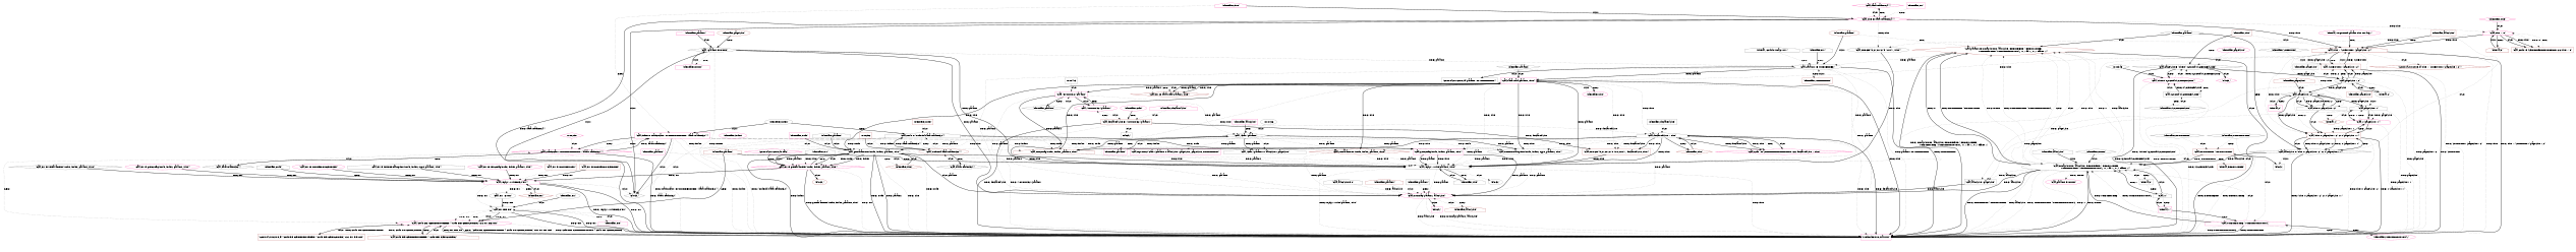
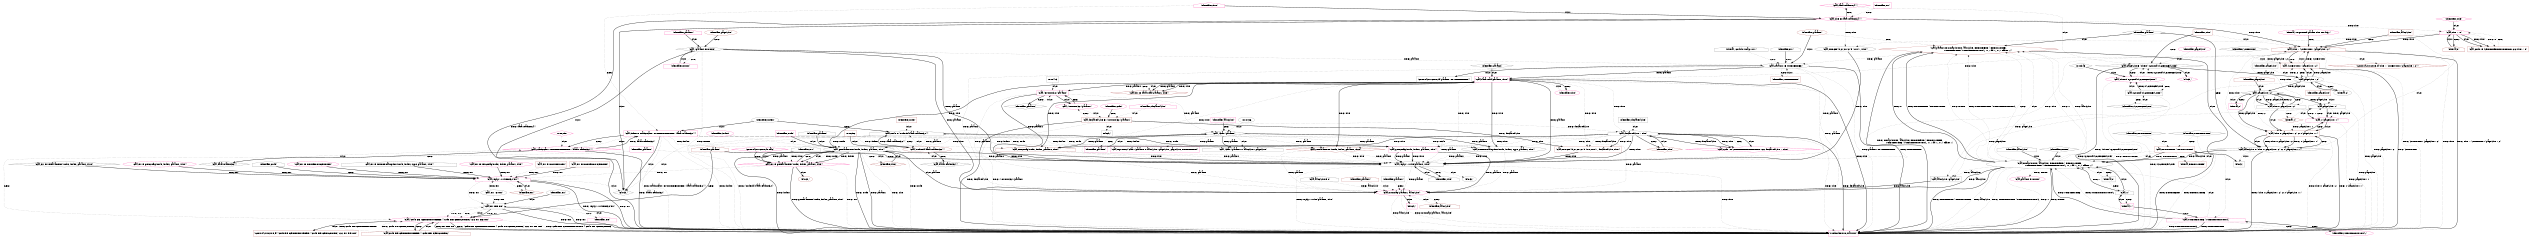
  digraph {
    node [color=gray40 shape=box]
    edge [style=dotted]
    n1 [label="(Call,getParameter(node, index, params, size))" shape=ellipse]
    n2 [color=deeppink label="(Call,err = getParameter(node, index, params, size))" shape=diamond]
    n3 [label="(Call,reply->write(params, size))" shape=house]
    n4 [color=deeppink label="(Call,munmap(params, allocSize))" shape=ellipse]
    n5 [color=brown label="(Identifier,size)" shape=diamond]
    n6 [color=deeppink label="(MethodReturn,status_t)"]
    n7 [color=deeppink label="(Call,reply->writeInt32(err))" shape=house]
    n8 [color=brown label="(Block,)" shape=ellipse]
    n9 [label="(Identifier,size)" shape=house]
    n10 [label="(Block,)" shape=ellipse]
    n11 [color=brown label="(Identifier,allocSize)" shape=house]
    n12 [color=deeppink label="(Block,)"]
    n13 [label="(Call,node = (node_id)data.readInt32())" shape=house]
    n14 [color=brown label="(Call,(node_id)data.readInt32())" shape=ellipse]
    n15 [color=deeppink label="(Call,getConfig(node, index, params, size))"]
    n16 [label="(Block,)" shape=diamond]
    n17 [color=brown label="(Call,setConfig(node, index, params, size))" shape=house]
    n18 [color=brown label="(Call,setParameter(node, index, params, size))" shape=diamond]
    n19 [label="(Call,setInternalOption(node, index, type, params, size))" shape=ellipse]
    n20 [label="(Call,data.readInt32())" shape=diamond]
    n21 [color=deeppink label="(Call,index = static_cast<OMX_INDEXTYPE>(data.readInt32()))"]
    n22 [color=deeppink label="(Call,static_cast<OMX_INDEXTYPE>(data.readInt32()))" shape=diamond]
    n23 [label="(Call,data.readInt32())" shape=diamond]
    n24 [label="(Call,(char*)params)" shape=diamond]
    n25 [label="(Call,(char*)params + allocSize - pageSize)" shape=house]
    n26 [color=deeppink label="(Identifier,params)"]
    n27 [color=deeppink label="(Call,mprotect((char*)params + allocSize - pageSize, pageSize, PROT_NONE))"]
    n28 [color=deeppink label="(Call,(OMX_U32*)params)"]
    n29 [color=deeppink label="(Call,*(OMX_U32*)params)" shape=ellipse]
    n30 [label="(Identifier,params)" shape=diamond]
    n31 [color=brown label="(Call,declaredSize = *(OMX_U32*)params)"]
    n32 [color=deeppink label="(Call,data.read(params, size))"]
    n33 [label="(Call,declaredSize > size)" shape=house]
    n34 [color=deeppink label="(Identifier,size)" shape=ellipse]
    n35 [color=brown label="(Call,ALOGE(\"b/27207275 (%u/%zu)\", declaredSize, size))"]
    n36 [color=brown label="(Call,err = data.read(params, size))" shape=diamond]
    n37 [color=deeppink label="(Call,code != SET_INTERNAL_OPTION && declaredSize > size)" shape=diamond]
    n38 [color=brown label="(Identifier,size)" shape=diamond]
    n39 [label="(Call,params != MAP_FAILED)" shape=ellipse]
    n40 [label="(ControlStructure,if (params != MAP_FAILED))"]
    n41 [color=brown label="(Identifier,MAP_FAILED)"]
    n42 [label="(Call,*params = NULL)" shape=diamond]
    n43 [color=deeppink label="(Identifier,NULL)" shape=house]
    n44 [color=brown label="(Call,params = mmap(NULL, allocSize, PROT_READ | PROT_WRITE,\n                            MAP_PRIVATE | MAP_ANONYMOUS, -1 /* fd */, 0 /* offset */))" shape=diamond]
    n45 [label="(Call,mmap(NULL, allocSize, PROT_READ | PROT_WRITE,\n                            MAP_PRIVATE | MAP_ANONYMOUS, -1 /* fd */, 0 /* offset */))" shape=ellipse]
    n46 [label="(Block,)"]
    n47 [label="(Literal,0)"]
    n48 [color=deeppink label="(Call,params = NULL)" shape=ellipse]
    n49 [label="(Call,allocSize - pageSize)"]
    n50 [label="(Call,-1)" shape=house]
    n51 [label="(Call,allocSize = (size + pageSize * 2) & ~(pageSize - 1))" shape=diamond]
    n52 [color=brown label="(Call,(size + pageSize * 2) & ~(pageSize - 1))"]
    n53 [color=deeppink label="(Call,~(pageSize - 1))" shape=house]
    n54 [label="(Call,pageSize - 1)" shape=house]
    n55 [color=brown label="(Call,size > SIZE_MAX - (pageSize * 2))" shape=house]
    n56 [color=brown label="(Call,SIZE_MAX - (pageSize * 2))"]
    n57 [label="(Call,size + pageSize * 2)" shape=house]
    n58 [color=brown label="(ControlStructure,if (size > SIZE_MAX - (pageSize * 2)))" shape=diamond]
    n59 [label="(Call,pageSize * 2)" shape=ellipse]
    n60 [label="(Call,pageSize * 2)" shape=diamond]
    n61 [color=deeppink label="(Call,size < 8)" shape=house]
    n62 [color=brown label="(Call,code != SET_INTERNAL_OPTION && size < 8)"]
    n63 [label="(Call,ALOGE(\"b/27207275 (%zu)\", size))" shape=ellipse]
    n64 [color=brown label="(Literal,8)" shape=house]
    n65 [color=deeppink label="(Call,size = data.readInt64())" shape=diamond]
    n66 [color=deeppink label="(Call,data.readInt64())" shape=diamond]
    n67 [label="(Literal,2)" shape=ellipse]
    n68 [color=deeppink label="(Literal,2)"]
    n69 [label="(Call,pageSize = (size_t) sysconf(_SC_PAGE_SIZE))" shape=diamond]
    n70 [color=deeppink label="(Call,(size_t) sysconf(_SC_PAGE_SIZE))" shape=ellipse]
    n71 [color=deeppink label="(Block,)" shape=diamond]
    n72 [label="(Call,sysconf(_SC_PAGE_SIZE))"]
    n73 [label="(Identifier,_SC_PAGE_SIZE)" shape=diamond]
    n74 [color=brown label="(Literal,1)" shape=diamond]
    n75 [color=brown label="(Call,PROT_READ | PROT_WRITE)"]
    n76 [color=brown label="(Literal,PROT_WRITE)"]
    n77 [color=deeppink label="(Call,MAP_PRIVATE | MAP_ANONYMOUS)" shape=house]
    n78 [color=deeppink label="(Identifier,MAP_ANONYMOUS)" shape=ellipse]
    n79 [color=deeppink label="(Literal,1)"]
    n80 [label="(Block,)"]
    n81 [label="(Call,err == OK)"]
    n82 [color=brown label="(Identifier,err)" shape=diamond]
    n83 [color=deeppink label="(Call,(code == GET_PARAMETER || code == GET_CONFIG) && err == OK)" shape=ellipse]
    n84 [color=deeppink label="(Identifier,OK)" shape=house]
    n85 [color=brown label="(ControlStructure,if ((code == GET_PARAMETER || code == GET_CONFIG) && err == OK))"]
    n86 [color=brown label="(Call,code == GET_PARAMETER || code == GET_CONFIG)" shape=house]
    n87 [color=deeppink label="(Identifier,params)" shape=house]
    n88 [color=brown label="(Call,err = NO_MEMORY)"]
    n89 [color=brown label="(Identifier,size)"]
    n90 [label="(Identifier,NULL)" shape=diamond]
    n91 [color=deeppink label="(Identifier,err)"]
    n92 [label="(Identifier,declaredSize)"]
    n93 [label="(Identifier,pageSize)"]
    n94 [label="(Identifier,allocSize)" shape=house]
    n95 [color=deeppink label="(Identifier,index)" shape=ellipse]
    n96 [color=brown label="(Identifier,pageSize)"]
    n97 [label="(Call,allocSize = 0)" shape=house]
    n98 [color=deeppink label="(Identifier,declaredSize)" shape=house]
    n99 [color=brown label="(Call,err = NOT_ENOUGH_DATA)"]
    n100 [color=deeppink label="(ControlStructure,break;)" shape=diamond]
    n101 [color=deeppink label="(Identifier,size)" shape=house]
    n102 [label="(Identifier,SIZE_MAX)" shape=diamond]
    n103 [color=brown label="(Identifier,allocSize)"]
    n104 [color=deeppink label="(Literal,\"requested param size too big\")" shape=ellipse]
    n105 [label="(Call,err != OK)" shape=ellipse]
    n106 [color=brown label="(Identifier,params)" shape=ellipse]
    n107 [label="(Identifier,PROT_READ)" shape=diamond]
    n108 [color=deeppink label="(Identifier,params)"]
    n109 [color=brown label="(Identifier,pageSize)" shape=ellipse]
    n110 [color=deeppink label="(Identifier,code)" shape=ellipse]
    n111 [label="(Call,err = setParameter(node, index, params, size))" shape=diamond]
    n112 [label="(Identifier,params)" shape=diamond]
    n113 [color=deeppink label="(Identifier,pageSize)" shape=ellipse]
    n114 [color=brown label="(Identifier,params)" shape=house]
    n115 [color=deeppink label="(Call,err = getConfig(node, index, params, size))" shape=ellipse]
    n116 [color=brown label="(Identifier,params)" shape=house]
    n117 [label="(Identifier,err)" shape=house]
    n118 [label="(Identifier,err)" shape=house]
    n119 [label="(Identifier,index)" shape=ellipse]
    n120 [color=deeppink label="(Identifier,node)"]
    n121 [label="(Identifier,code)" shape=house]
    n122 [label="(Identifier,params)"]
    n123 [color=brown label="(Identifier,node)"]
    n124 [color=brown label="(Identifier,pageSize)" shape=house]
    n125 [color=deeppink label="(Call,err = NOT_ENOUGH_DATA)" shape=ellipse]
    n126 [label="(Identifier,params)" shape=diamond]
    n127 [label="(Identifier,err)" shape=ellipse]
    n128 [color=deeppink label="(Identifier,allocSize)"]
    n129 [label="(Literal,\"couldn't map: %s\")" shape=house]
    n130 [label="(Call,err = setInternalOption(node, index, type, params, size))" shape=house]
    n131 [label="(Identifier,params)" shape=house]
    n132 [color=deeppink label="(Identifier,size)" shape=diamond]
    n133 [label="(Identifier,MAP_PRIVATE)" shape=diamond]
    n134 [color=deeppink label="(Call,err = setConfig(node, index, params, size))" shape=ellipse]
    1000292 [color=brown]
    1000298 [color=deeppink shape=diamond]
    1000436 [shape=ellipse]
    1000413
    1000343 [shape=diamond]
    n1 -> n2 [label="AST: " style=bold]
    n1 -> n2 [label="DDG: node"]
    n1 -> n2 [label="DDG: index" style=bold]
    n1 -> n2 [label="DDG: params"]
    n1 -> n2 [label="DDG: size"]
    n1 -> n3 [label="DDG: params"]
    n1 -> n3 [label="DDG: size" style=bold]
    n1 -> n4 [label="AST: params" style=bold]
    n1 -> n5 [label="CFG: "]
    n1 -> n6 [label="DDG: node" style=bold]
    n1 -> n6 [label="DDG: params" style=bold]
    n1 -> n6 [label="DDG: size"]
    n1 -> n6 [label="DDG: index" style=bold]
    n2 -> n1 [label="CFG: " style=bold]
    n2 -> n6 [label="DDG: getParameter(node, index, params, size)" style=bold]
    n2 -> n6 [label="DDG: err"]
-   n2 -> n7 [label="DDG: err" style=bold]
+   n2 -> n7 [label="DDG: err"]
    n2 -> n8 [label="AST: " style=bold]
    n3 -> n4 [label="DDG: params"]
    n3 -> n6 [label="DDG: size"]
    n3 -> n6 [label="DDG: reply->write(params, size)"]
    n3 -> n9 [label="CFG: " style=bold]
    n3 -> n10 [label="AST: "]
    n4 -> n6 [label="DDG: munmap(params, allocSize)"]
    n4 -> n6 [label="DDG: allocSize"]
    n4 -> n11 [label="CFG: "]
    n4 -> n12 [label="AST: " style=bold]
    n5 -> n1 [label="AST: " style=bold]
    n7 -> n6 [label="DDG: reply->writeInt32(err)" style=bold]
    n7 -> n6 [label="DDG: err" style=bold]
    n7 -> n16 [label="AST: "]
    n7 -> n81 [label="DDG: err"]
    n7 -> n82 [label="CFG: "]
    n9 -> n3 [label="AST: " style=bold]
    n11 -> n4 [label="AST: "]
    n13 -> n1 [label="DDG: node"]
    n13 -> n6 [label="DDG: (node_id)data.readInt32()"]
    n13 -> n6 [label="DDG: node"]
    n13 -> n14 [label="CFG: "]
    n13 -> n15 [label="DDG: node" style=bold]
    n13 -> n16 [label="AST: "]
-   n13 -> n17 [label="DDG: node"]
+   n17 -> n13 [label="DDG: node"]
    n13 -> n18 [label="DDG: node"]
    n13 -> n19 [label="DDG: node"]
    n14 -> n13 [label="AST: "]
    n14 -> n13 [label="DDG: data.readInt32()" style=bold]
    n14 -> n20 [label="CFG: " style=bold]
    n15 -> n3 [label="DDG: params" style=bold]
    n15 -> n3 [label="DDG: size" style=bold]
    n15 -> n4 [label="DDG: params" style=bold]
    n17 -> n3 [label="DDG: params"]
    n17 -> n3 [label="DDG: size"]
    n17 -> n4 [label="DDG: params"]
    n18 -> n3 [label="DDG: params"]
    n18 -> n3 [label="DDG: size"]
    n18 -> n4 [label="DDG: params"]
    n19 -> n3 [label="DDG: params"]
    n19 -> n3 [label="DDG: size"]
    n19 -> n4 [label="DDG: params"]
    n20 -> n14 [label="AST: "]
    n21 -> n1 [label="DDG: index"]
    n21 -> n6 [label="DDG: index"]
    n21 -> n6 [label="DDG: static_cast<OMX_INDEXTYPE>(data.readInt32())"]
    n21 -> n15 [label="DDG: index"]
    n21 -> n16 [label="AST: " style=bold]
    n21 -> n17 [label="DDG: index"]
    n21 -> n18 [label="DDG: index"]
    n21 -> n19 [label="DDG: index"]
    n21 -> n22 [label="CFG: " style=bold]
    n22 -> n6 [label="DDG: data.readInt32()" style=bold]
    n22 -> n21 [label="AST: "]
    n22 -> n21 [label="DDG: data.readInt32()" style=bold]
    n22 -> n23 [label="CFG: " style=bold]
    n23 -> n22 [label="AST: "]
    n24 -> n1 [label="DDG: params"]
    n24 -> n3 [label="DDG: params"]
    n24 -> n4 [label="DDG: params"]
    n24 -> n15 [label="DDG: params"]
    n24 -> n17 [label="DDG: params" style=bold]
    n24 -> n18 [label="DDG: params"]
    n24 -> n19 [label="DDG: params" style=bold]
    n24 -> n25 [label="AST: "]
    n24 -> n25 [label="DDG: params" style=bold]
    n24 -> n26 [label="CFG: "]
    n24 -> n27 [label="DDG: params"]
    n26 -> n24 [label="AST: " style=bold]
    n28 -> n3 [label="DDG: params" style=bold]
    n28 -> n4 [label="DDG: params"]
    n28 -> n24 [label="DDG: params"]
    n28 -> n29 [label="AST: " style=bold]
    n28 -> n30 [label="CFG: " style=bold]
    n29 -> n28 [label="CFG: " style=bold]
    n29 -> n31 [label="AST: "]
    n30 -> n28 [label="AST: "]
    n31 -> n6 [label="DDG: *(OMX_U32*)params"]
    n31 -> n6 [label="DDG: declaredSize" style=bold]
    n31 -> n29 [label="CFG: "]
    n31 -> n33 [label="DDG: declaredSize"]
    n31 -> n35 [label="DDG: declaredSize" style=bold]
    n31 -> n80 [label="AST: "]
    n32 -> n1 [label="DDG: size" style=bold]
    n32 -> n3 [label="DDG: params" style=bold]
    n32 -> n3 [label="DDG: size"]
    n32 -> n4 [label="DDG: params"]
    n32 -> n6 [label="DDG: size" style=bold]
    n32 -> n15 [label="DDG: size"]
    n32 -> n17 [label="DDG: size" style=bold]
    n32 -> n18 [label="DDG: size" style=bold]
    n32 -> n19 [label="DDG: size" style=bold]
    n32 -> n28 [label="DDG: params" style=bold]
    n32 -> n33 [label="DDG: size"]
    n32 -> n34 [label="CFG: " style=bold]
    n32 -> n35 [label="DDG: size"]
    n32 -> n36 [label="AST: "]
    n32 -> n36 [label="DDG: params" style=bold]
    n32 -> n36 [label="DDG: size" style=bold]
    n33 -> n1 [label="DDG: size"]
    n33 -> n3 [label="DDG: size" style=bold]
    n33 -> n6 [label="DDG: size"]
    n33 -> n6 [label="DDG: declaredSize" style=bold]
    n33 -> n15 [label="DDG: size"]
    n33 -> n17 [label="DDG: size" style=bold]
    n33 -> n18 [label="DDG: size"]
    n33 -> n19 [label="DDG: size"]
    n33 -> n35 [label="DDG: declaredSize"]
    n33 -> n35 [label="DDG: size" style=bold]
    n33 -> n37 [label="AST: " style=bold]
    n33 -> n37 [label="DDG: declaredSize" style=bold]
    n33 -> n37 [label="DDG: size" style=bold]
    n33 -> n38 [label="CFG: " style=bold]
    n34 -> n32 [label="AST: "]
    n35 -> n3 [label="DDG: size" style=bold]
    n36 -> n32 [label="CFG: "]
    n37 -> n33 [label="CFG: "]
    n38 -> n33 [label="AST: " style=bold]
    n39 -> n3 [label="DDG: params"]
    n39 -> n4 [label="DDG: params"]
    n39 -> n6 [label="DDG: MAP_FAILED" style=bold]
    n39 -> n6 [label="DDG: params != MAP_FAILED"]
    n39 -> n32 [label="DDG: params" style=bold]
    n39 -> n40 [label="AST: " style=bold]
    n39 -> n41 [label="CFG: "]
    n41 -> n39 [label="AST: "]
    n42 -> n3 [label="DDG: params" style=bold]
    n42 -> n4 [label="DDG: params" style=bold]
    n42 -> n6 [label="DDG: NULL"]
    n42 -> n16 [label="AST: " style=bold]
    n42 -> n39 [label="DDG: params"]
    n42 -> n43 [label="CFG: "]
    n43 -> n42 [label="AST: " style=bold]
    n44 -> n6 [label="DDG: mmap(NULL, allocSize, PROT_READ | PROT_WRITE,\n                            MAP_PRIVATE | MAP_ANONYMOUS, -1 /* fd */, 0 /* offset */)" style=bold]
    n44 -> n39 [label="DDG: params"]
    n44 -> n45 [label="CFG: "]
    n44 -> n46 [label="AST: " style=bold]
    n45 -> n4 [label="DDG: allocSize" style=bold]
    n45 -> n6 [label="DDG: PROT_READ | PROT_WRITE" style=bold]
    n45 -> n6 [label="DDG: allocSize"]
    n45 -> n6 [label="DDG: MAP_PRIVATE | MAP_ANONYMOUS"]
    n45 -> n6 [label="DDG: -1"]
    n45 -> n6 [label="DDG: NULL" style=bold]
    n45 -> n44 [label="AST: "]
    n45 -> n44 [label="DDG: -1"]
    n45 -> n44 [label="DDG: allocSize"]
    n45 -> n44 [label="DDG: 0" style=bold]
    n45 -> n44 [label="DDG: PROT_READ | PROT_WRITE" style=bold]
    n45 -> n44 [label="DDG: NULL"]
    n45 -> n44 [label="DDG: MAP_PRIVATE | MAP_ANONYMOUS"]
    n45 -> n47 [label="CFG: "]
    n45 -> n48 [label="DDG: NULL"]
    n45 -> n49 [label="DDG: allocSize"]
    n47 -> n45 [label="AST: "]
    n47 -> n50 [label="CFG: "]
    n49 -> n4 [label="DDG: allocSize" style=bold]
    n50 -> n45 [label="AST: " style=bold]
    n50 -> n45 [label="DDG: 1" style=bold]
    n50 -> n79 [label="CFG: "]
    n51 -> n6 [label="DDG: (size + pageSize * 2) & ~(pageSize - 1)" style=bold]
    n51 -> n45 [label="DDG: allocSize" style=bold]
    n51 -> n46 [label="AST: "]
    n51 -> n52 [label="CFG: " style=bold]
    n52 -> n6 [label="DDG: ~(pageSize - 1)" style=bold]
    n52 -> n6 [label="DDG: size + pageSize * 2"]
    n52 -> n51 [label="AST: " style=bold]
    n52 -> n51 [label="DDG: size + pageSize * 2" style=bold]
    n52 -> n51 [label="DDG: ~(pageSize - 1)" style=bold]
    n52 -> n53 [label="CFG: " style=bold]
    n53 -> n6 [label="DDG: pageSize - 1"]
    n53 -> n52 [label="AST: " style=bold]
    n53 -> n52 [label="DDG: pageSize - 1"]
    n53 -> n54 [label="CFG: "]
    n54 -> n6 [label="DDG: pageSize"]
    n54 -> n49 [label="DDG: pageSize"]
    n54 -> n53 [label="AST: " style=bold]
    n54 -> n53 [label="DDG: pageSize"]
    n54 -> n53 [label="DDG: 1" style=bold]
    n54 -> n74 [label="CFG: "]
    n55 -> n3 [label="DDG: size"]
    n55 -> n6 [label="DDG: SIZE_MAX - (pageSize * 2)"]
    n55 -> n6 [label="DDG: size"]
    n55 -> n6 [label="DDG: size > SIZE_MAX - (pageSize * 2)" style=bold]
    n55 -> n32 [label="DDG: size"]
    n55 -> n52 [label="DDG: size"]
    n55 -> n56 [label="CFG: " style=bold]
    n55 -> n57 [label="DDG: size"]
    n55 -> n58 [label="AST: "]
    n56 -> n6 [label="DDG: pageSize * 2"]
    n56 -> n6 [label="DDG: SIZE_MAX" style=bold]
    n56 -> n55 [label="AST: "]
    n56 -> n55 [label="DDG: SIZE_MAX" style=bold]
    n56 -> n55 [label="DDG: pageSize * 2"]
    n56 -> n59 [label="CFG: "]
    n57 -> n52 [label="AST: " style=bold]
    n57 -> n60 [label="CFG: " style=bold]
    n59 -> n6 [label="DDG: pageSize"]
    n59 -> n49 [label="DDG: pageSize"]
    n59 -> n56 [label="AST: " style=bold]
    n59 -> n56 [label="DDG: pageSize" style=bold]
    n59 -> n56 [label="DDG: 2"]
    n59 -> n60 [label="DDG: pageSize" style=bold]
    n59 -> n67 [label="CFG: " style=bold]
    n60 -> n52 [label="DDG: pageSize" style=bold]
    n60 -> n52 [label="DDG: 2"]
    n60 -> n54 [label="DDG: pageSize" style=bold]
    n60 -> n57 [label="AST: " style=bold]
    n60 -> n57 [label="DDG: pageSize" style=bold]
    n60 -> n57 [label="DDG: 2" style=bold]
    n60 -> n68 [label="CFG: " style=bold]
    n61 -> n55 [label="DDG: size" style=bold]
    n61 -> n62 [label="AST: " style=bold]
    n61 -> n62 [label="DDG: size" style=bold]
    n61 -> n62 [label="DDG: 8"]
    n61 -> n63 [label="DDG: size"]
    n61 -> n64 [label="CFG: " style=bold]
    n62 -> n61 [label="CFG: "]
    n63 -> n3 [label="DDG: size" style=bold]
    n64 -> n61 [label="AST: " style=bold]
    n65 -> n6 [label="DDG: data.readInt64()" style=bold]
    n65 -> n16 [label="AST: " style=bold]
    n65 -> n55 [label="DDG: size" style=bold]
    n65 -> n61 [label="DDG: size"]
    n65 -> n63 [label="DDG: size"]
    n65 -> n66 [label="CFG: " style=bold]
-   n66 -> n65 [label="AST: "]
+   n66 -> n69 [label="AST: "]
    n67 -> n59 [label="AST: " style=bold]
    n68 -> n60 [label="AST: "]
    n69 -> n6 [label="DDG: (size_t) sysconf(_SC_PAGE_SIZE)" style=bold]
    n69 -> n59 [label="DDG: pageSize" style=bold]
    n69 -> n70 [label="CFG: " style=bold]
    n69 -> n71 [label="AST: " style=bold]
    n70 -> n6 [label="DDG: sysconf(_SC_PAGE_SIZE)"]
    n70 -> n69 [label="AST: "]
    n70 -> n69 [label="DDG: sysconf(_SC_PAGE_SIZE)"]
    n70 -> n72 [label="CFG: "]
    n72 -> n6 [label="DDG: _SC_PAGE_SIZE"]
    n72 -> n70 [label="AST: "]
    n72 -> n70 [label="DDG: _SC_PAGE_SIZE" style=bold]
    n72 -> n73 [label="CFG: "]
    n73 -> n72 [label="AST: "]
    n74 -> n54 [label="AST: "]
    n75 -> n6 [label="DDG: PROT_READ" style=bold]
    n75 -> n6 [label="DDG: PROT_WRITE"]
    n75 -> n45 [label="AST: "]
    n75 -> n45 [label="DDG: PROT_READ" style=bold]
    n75 -> n45 [label="DDG: PROT_WRITE"]
    n75 -> n76 [label="CFG: "]
    n76 -> n75 [label="AST: "]
    n77 -> n6 [label="DDG: MAP_PRIVATE" style=bold]
    n77 -> n6 [label="DDG: MAP_ANONYMOUS"]
    n77 -> n45 [label="AST: "]
    n77 -> n45 [label="DDG: MAP_PRIVATE" style=bold]
    n77 -> n45 [label="DDG: MAP_ANONYMOUS"]
    n77 -> n78 [label="CFG: "]
    n78 -> n77 [label="CFG: " style=bold]
    n79 -> n50 [label="AST: " style=bold]
    n79 -> n77 [label="CFG: " style=bold]
    n81 -> n6 [label="DDG: OK" style=bold]
    n81 -> n6 [label="DDG: err" style=bold]
    n81 -> n83 [label="AST: "]
    n81 -> n83 [label="DDG: err" style=bold]
    n81 -> n83 [label="DDG: OK"]
    n81 -> n84 [label="CFG: "]
    n82 -> n7 [label="AST: " style=bold]
    n83 -> n6 [label="DDG: code == GET_PARAMETER || code == GET_CONFIG"]
    n83 -> n6 [label="DDG: err == OK" style=bold]
    n83 -> n6 [label="DDG: (code == GET_PARAMETER || code == GET_CONFIG) && err == OK" style=bold]
    n83 -> n81 [label="CFG: "]
    n83 -> n85 [label="AST: " style=bold]
    n83 -> n86 [label="CFG: " style=bold]
    n84 -> n81 [label="AST: "]
    n86 -> n83 [label="AST: " style=bold]
    n86 -> n83 [label="DDG: code == GET_PARAMETER"]
    n86 -> n83 [label="DDG: code == GET_CONFIG"]
    n87 -> n42 [label="AST: " style=bold]
    n88 -> n7 [label="DDG: err"]
    n89 -> n55 [label="AST: "]
    n89 -> n69 [label="CFG: " style=bold]
    n90 -> n45 [label="AST: " style=bold]
    n91 -> n65 [label="CFG: "]
    n92 -> n33 [label="AST: "]
    n93 -> n59 [label="AST: "]
    n94 -> n45 [label="AST: " style=bold]
    n95 -> n1 [label="AST: "]
    n96 -> n54 [label="AST: "]
    n97 -> n4 [label="DDG: allocSize"]
    n98 -> n31 [label="AST: "]
    n99 -> n7 [label="DDG: err" style=bold]
    n100 -> n2 [label="CFG: " style=bold]
    n101 -> n21 [label="CFG: "]
    n101 -> n65 [label="AST: " style=bold]
    n102 -> n56 [label="AST: "]
    n103 -> n51 [label="AST: "]
    n103 -> n55 [label="CFG: " style=bold]
    n104 -> n55 [label="CFG: " style=bold]
-   n7 -> n105 [label="DDG: err"]
-   n105 -> n81 [label="DDG: OK" style=bold]
+   n105 -> n7 [label="DDG: err"]
+   n105 -> n81 [label="DDG: OK"]
    n106 -> n39 [label="AST: " style=bold]
    n106 -> n44 [label="CFG: "]
    n107 -> n75 [label="AST: "]
    n108 -> n3 [label="AST: "]
    n108 -> n83 [label="CFG: "]
    n109 -> n42 [label="CFG: " style=bold]
    n110 -> n31 [label="CFG: " style=bold]
    n111 -> n7 [label="DDG: err" style=bold]
    n112 -> n32 [label="AST: " style=bold]
    n113 -> n69 [label="AST: "]
    n114 -> n4 [label="AST: "]
    n115 -> n7 [label="DDG: err" style=bold]
    n116 -> n3 [label="CFG: " style=bold]
    n116 -> n83 [label="CFG: " style=bold]
    n117 -> n2 [label="AST: " style=bold]
    n118 -> n39 [label="CFG: " style=bold]
    n119 -> n13 [label="CFG: " style=bold]
    n119 -> n21 [label="AST: " style=bold]
    n120 -> n1 [label="AST: " style=bold]
    n121 -> n7 [label="CFG: " style=bold]
    n122 -> n4 [label="CFG: "]
    n123 -> n13 [label="AST: "]
    n124 -> n60 [label="AST: " style=bold]
    n125 -> n7 [label="DDG: err" style=bold]
    n126 -> n44 [label="AST: " style=bold]
    n126 -> n51 [label="CFG: " style=bold]
    n127 -> n81 [label="AST: " style=bold]
    n128 -> n24 [label="CFG: " style=bold]
    n129 -> n39 [label="CFG: "]
    n130 -> n7 [label="DDG: err" style=bold]
    n131 -> n1 [label="AST: " style=bold]
    n132 -> n61 [label="AST: " style=bold]
    n133 -> n75 [label="CFG: "]
    n133 -> n77 [label="AST: "]
    n134 -> n7 [label="DDG: err" style=bold]
    1000292 -> n14 [label="AST: " style=bold]
    1000298 -> n22 [label="AST: "]
    1000436 -> n24 [label="AST: "]
    1000413 -> n28 [label="AST: "]
    1000343 -> n70 [label="AST: " style=bold]
  }
